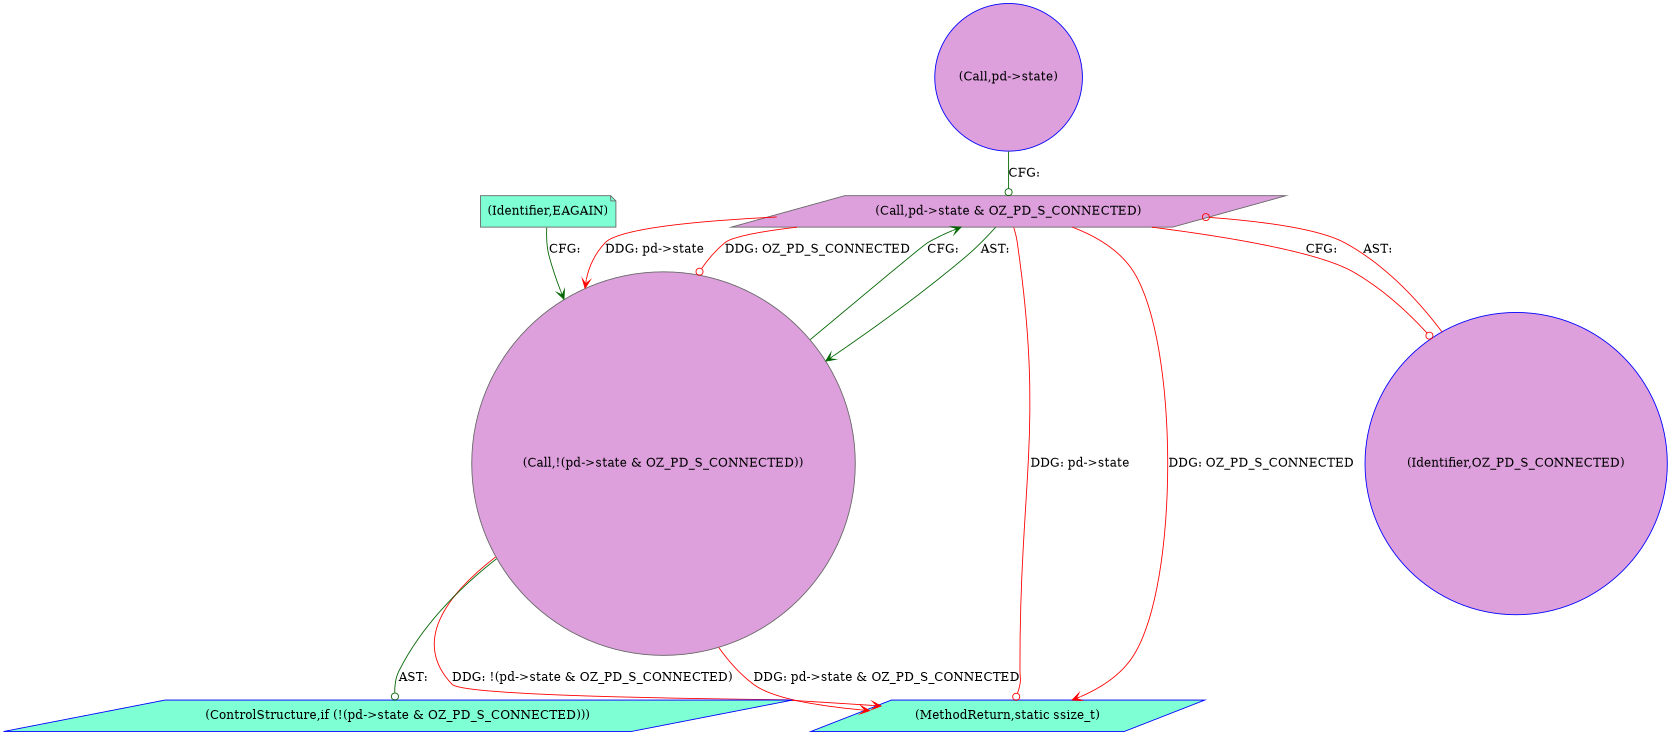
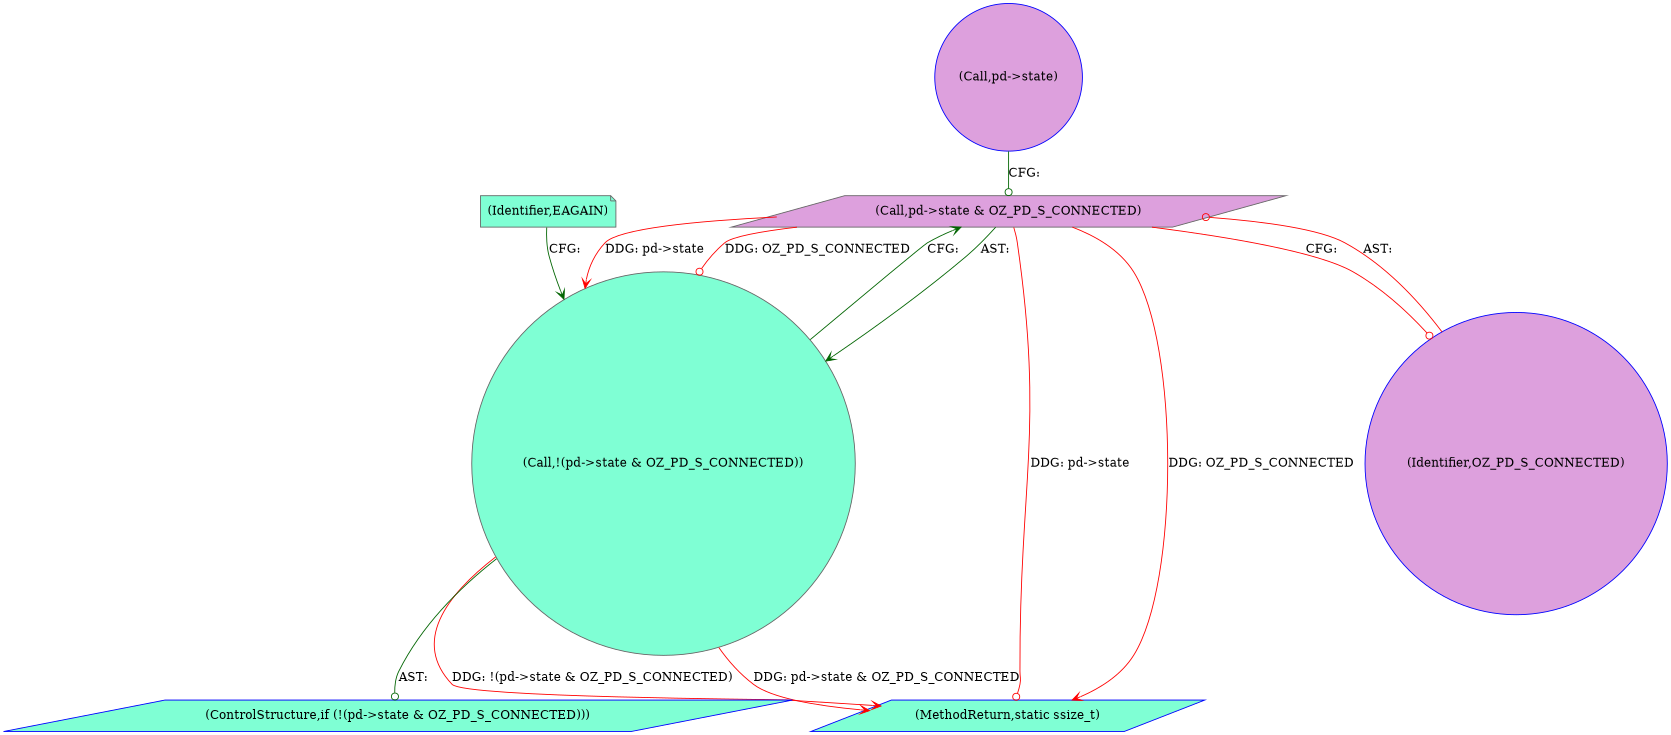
  digraph {
    node [color=blue fillcolor=aquamarine shape=parallelogram style=filled]
    edge [arrowhead=vee color=red]
    n1 [color=gray40 fillcolor=plum label="(Call,pd->state & OZ_PD_S_CONNECTED)"]
-   n2 [color=gray40 fillcolor=plum label="(Call,!(pd->state & OZ_PD_S_CONNECTED))" shape=circle]
+   n2 [color=gray40 label="(Call,!(pd->state & OZ_PD_S_CONNECTED))" shape=circle]
    n3 [label="(MethodReturn,static ssize_t)"]
    n4 [fillcolor=plum label="(Identifier,OZ_PD_S_CONNECTED)" shape=circle]
    n5 [label="(ControlStructure,if (!(pd->state & OZ_PD_S_CONNECTED)))"]
    n6 [fillcolor=plum label="(Call,pd->state)" shape=circle]
    n7 [color=gray40 label="(Identifier,EAGAIN)" shape=note]
    n1 -> n2 [color=darkgreen label="AST: "]
    n1 -> n2 [label="DDG: pd->state"]
    n1 -> n2 [arrowhead=odot label="DDG: OZ_PD_S_CONNECTED"]
    n1 -> n3 [arrowhead=odot label="DDG: pd->state"]
    n1 -> n3 [label="DDG: OZ_PD_S_CONNECTED"]
    n1 -> n4 [arrowhead=odot label="CFG: "]
    n2 -> n1 [color=darkgreen label="CFG: "]
    n2 -> n3 [label="DDG: !(pd->state & OZ_PD_S_CONNECTED)"]
    n2 -> n3 [label="DDG: pd->state & OZ_PD_S_CONNECTED"]
    n2 -> n5 [arrowhead=odot color=darkgreen label="AST: "]
    n4 -> n1 [arrowhead=odot label="AST: "]
    n6 -> n1 [arrowhead=odot color=darkgreen label="CFG: "]
    n7 -> n2 [color=darkgreen label="CFG: "]
  }
